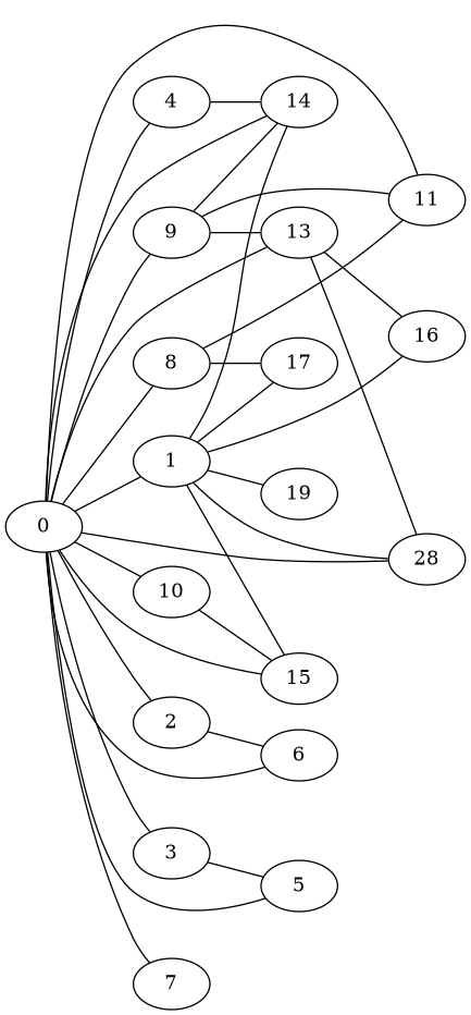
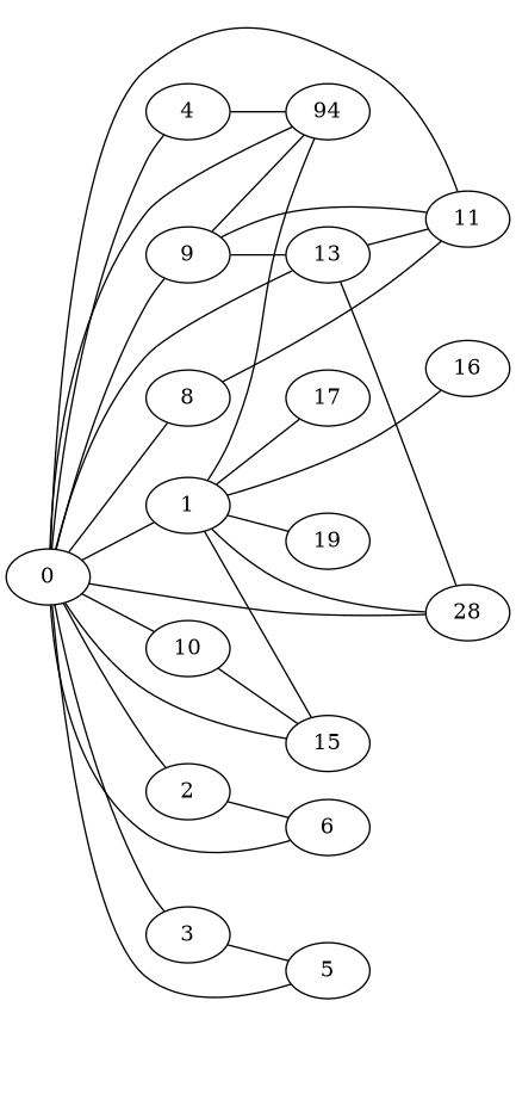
  graph {
    rankdir=LR
    0
    1
    2
    3
    4
    5
    6
-   7
    8
    9
    10
    11
    13
-   14
+   14 [label=94]
    15
    n16 [label=28]
    16
    19
    17
    0 -- 1
    0 -- 2
    0 -- 3
    0 -- 4
    0 -- 5
    0 -- 6
-   0 -- 7
    0 -- 8
    0 -- 9
    0 -- 10
    0 -- 11
    0 -- 13
    0 -- 14
    0 -- 15
    0 -- n16
    1 -- 14
    1 -- 15
    1 -- n16
    1 -- 16
    1 -- 19
    1 -- 17
    2 -- 6
    3 -- 5
    4 -- 14
    8 -- 11
-   8 -- 17
    9 -- 11
    9 -- 13
    9 -- 14
    10 -- 15
    13 -- n16
-   13 -- 16
+   13 -- 11
  }
